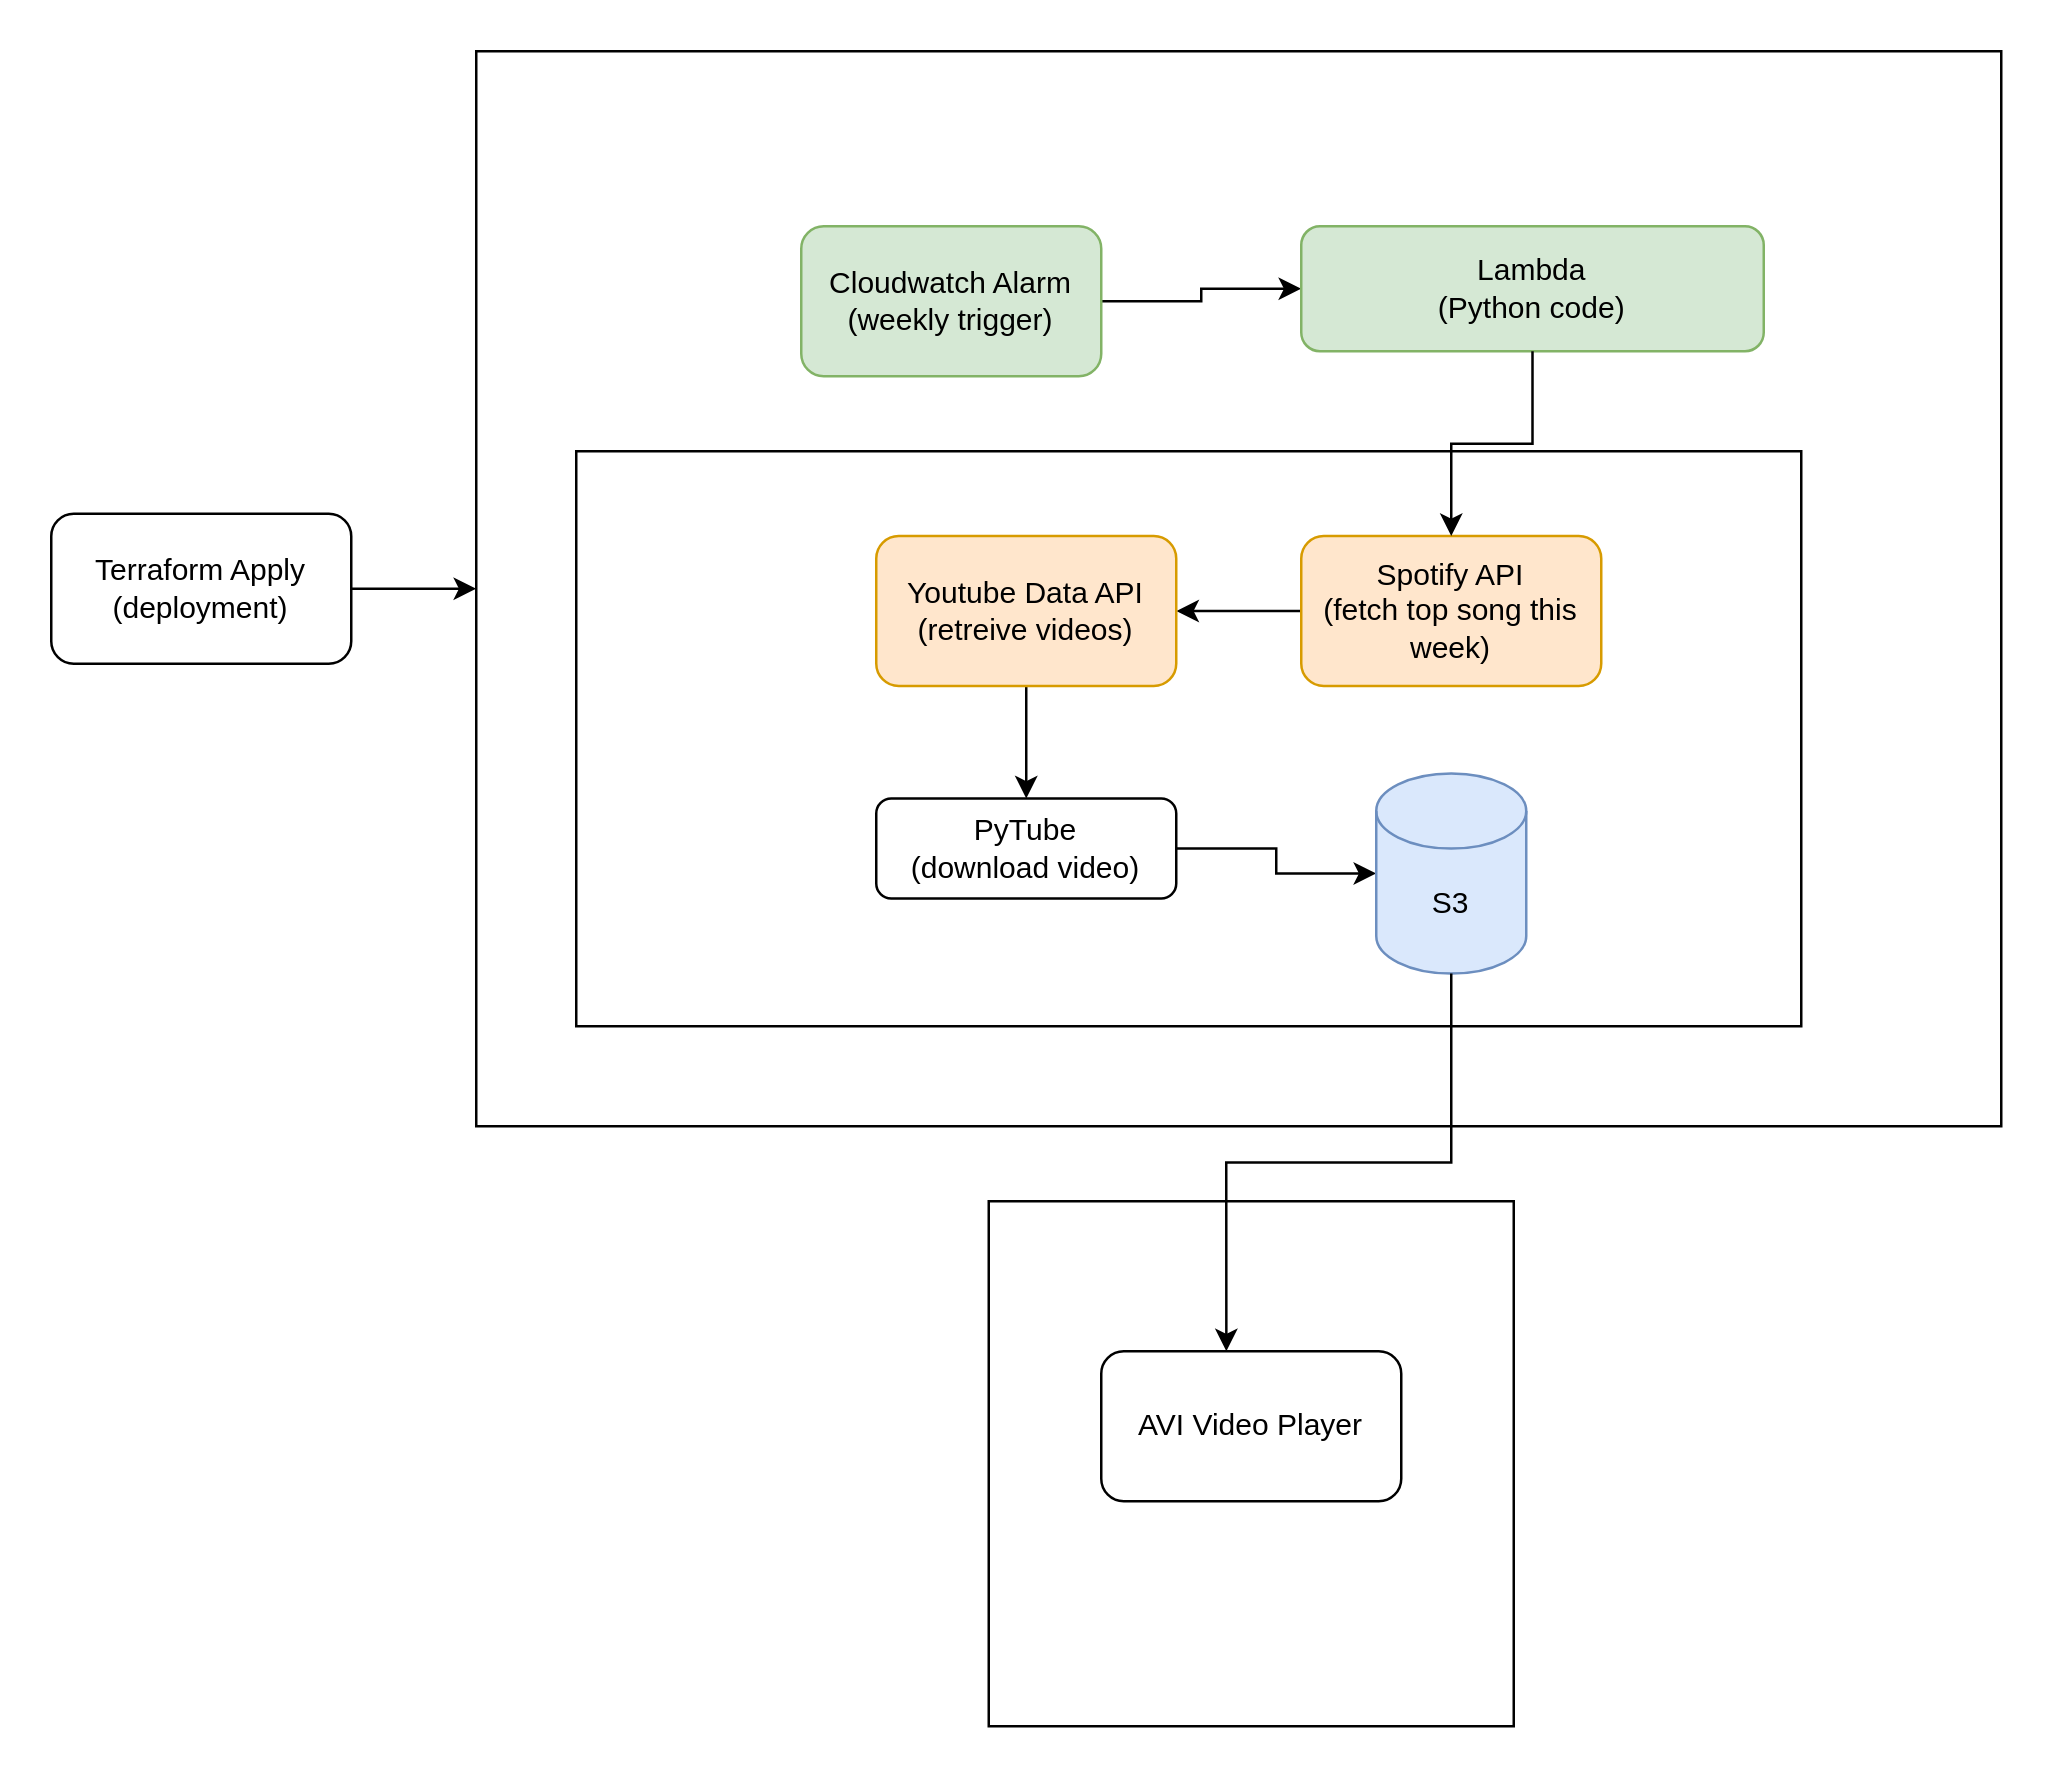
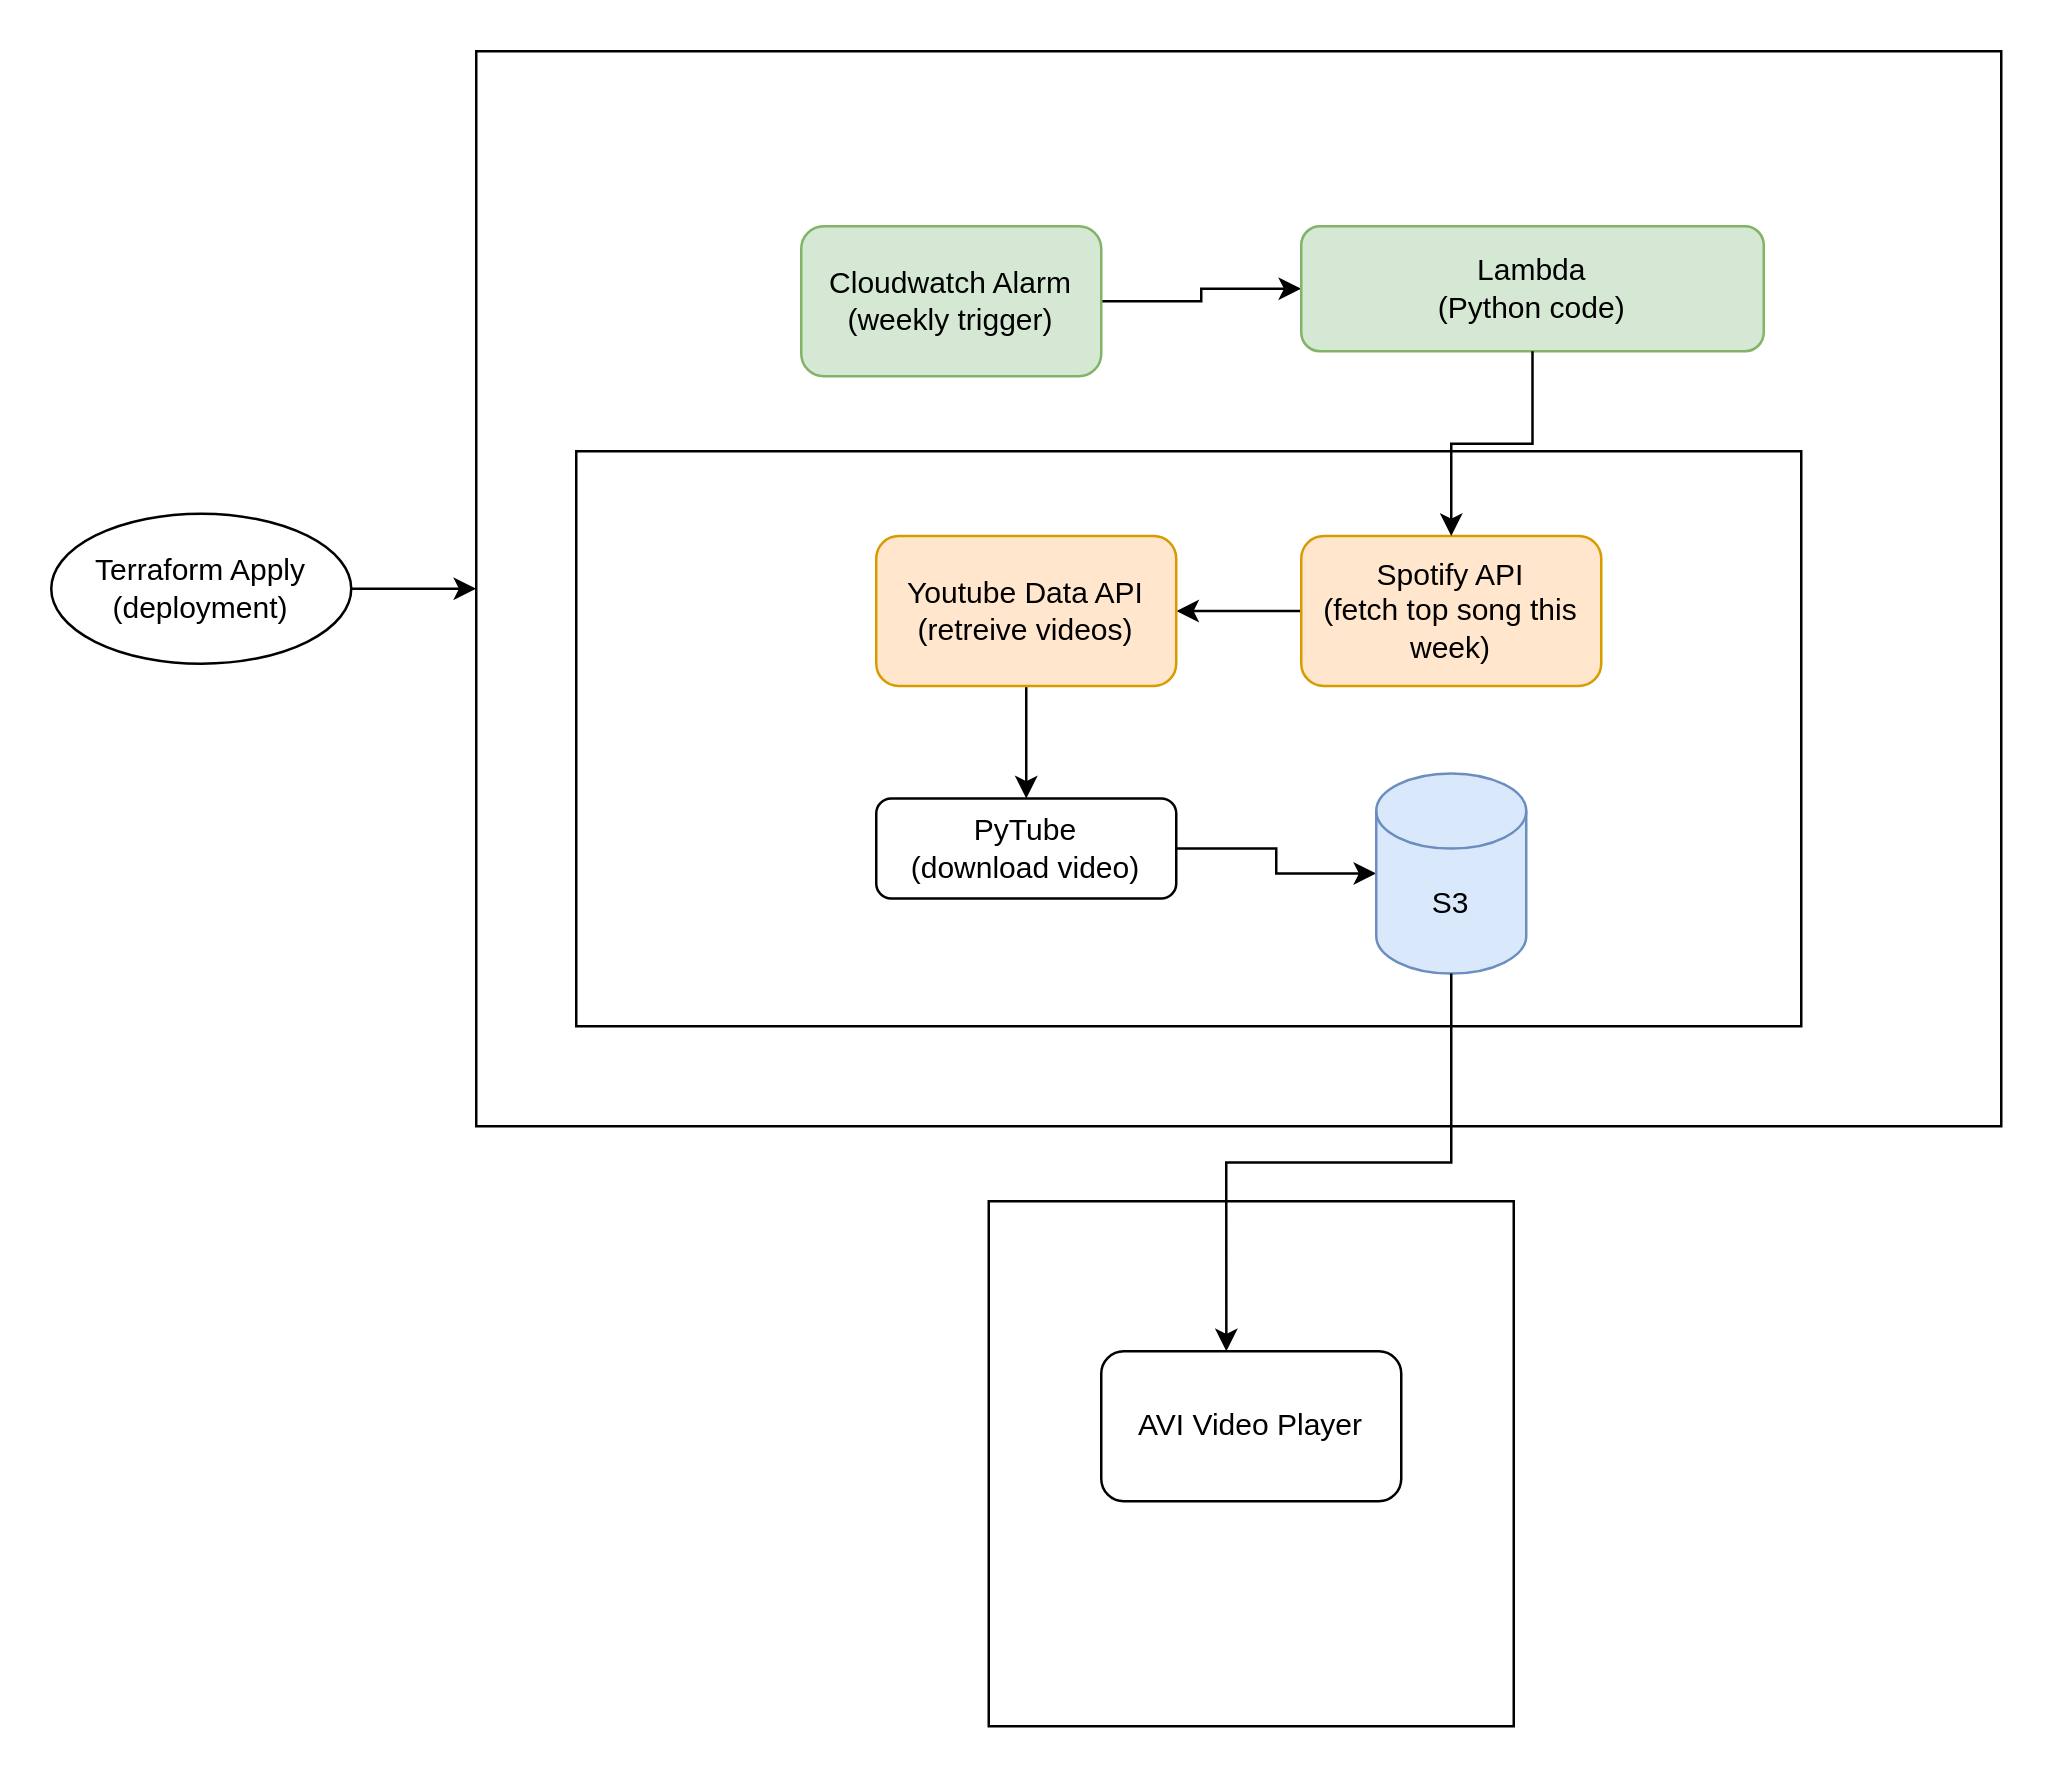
  <mxCell id="0" />
  <mxCell id="1" parent="0" />
  <mxCell id="2" style="edgeStyle=orthogonalEdgeStyle;rounded=0;orthogonalLoop=1;jettySize=auto;html=1;" edge="1" parent="1" source="3" target="4"><mxGeometry relative="1" as="geometry" /></mxCell>
- <mxCell id="3" value="Terraform Apply&lt;br&gt;(deployment)" style="rounded=1;whiteSpace=wrap;html=1;" vertex="1" parent="1"><mxGeometry x="20" y="205" width="120" height="60" as="geometry" /></mxCell>
+ <mxCell id="3" value="Terraform Apply&lt;br&gt;(deployment)" style="ellipse;whiteSpace=wrap;html=1;" vertex="1" parent="1"><mxGeometry x="20" y="205" width="120" height="60" as="geometry" /></mxCell>
  <mxCell id="4" value="" style="rounded=0;whiteSpace=wrap;html=1;" vertex="1" parent="1"><mxGeometry x="190" y="20" width="610" height="430" as="geometry" /></mxCell>
  <mxCell id="5" style="edgeStyle=orthogonalEdgeStyle;rounded=0;orthogonalLoop=1;jettySize=auto;html=1;" edge="1" parent="1" source="6" target="7"><mxGeometry relative="1" as="geometry" /></mxCell>
  <mxCell id="6" value="Cloudwatch Alarm&lt;br&gt;(weekly trigger)" style="rounded=1;whiteSpace=wrap;html=1;fillColor=#d5e8d4;strokeColor=#82b366;" vertex="1" parent="1"><mxGeometry x="320" y="90" width="120" height="60" as="geometry" /></mxCell>
  <mxCell id="7" value="Lambda&lt;br&gt;(Python code)" style="rounded=1;whiteSpace=wrap;html=1;fillColor=#d5e8d4;strokeColor=#82b366;" vertex="1" parent="1"><mxGeometry x="520" y="90" width="185" height="50" as="geometry" /></mxCell>
  <mxCell id="8" value="" style="rounded=0;whiteSpace=wrap;html=1;" vertex="1" parent="1"><mxGeometry x="230" y="180" width="490" height="230" as="geometry" /></mxCell>
  <mxCell id="9" style="edgeStyle=orthogonalEdgeStyle;rounded=0;orthogonalLoop=1;jettySize=auto;html=1;entryX=1;entryY=0.5;entryDx=0;entryDy=0;" edge="1" parent="1" source="10" target="12"><mxGeometry relative="1" as="geometry" /></mxCell>
  <mxCell id="10" value="Spotify API&lt;br&gt;(fetch top song this week)" style="rounded=1;whiteSpace=wrap;html=1;fillColor=#ffe6cc;strokeColor=#d79b00;" vertex="1" parent="1"><mxGeometry x="520" y="213.9" width="120" height="60" as="geometry" /></mxCell>
  <mxCell id="11" style="edgeStyle=orthogonalEdgeStyle;rounded=0;orthogonalLoop=1;jettySize=auto;html=1;exitX=0.5;exitY=1;exitDx=0;exitDy=0;entryX=0.5;entryY=0;entryDx=0;entryDy=0;" edge="1" parent="1" source="12" target="14"><mxGeometry relative="1" as="geometry" /></mxCell>
  <mxCell id="12" value="Youtube Data API&lt;br&gt;(retreive videos)" style="rounded=1;whiteSpace=wrap;html=1;fillColor=#ffe6cc;strokeColor=#d79b00;" vertex="1" parent="1"><mxGeometry x="350" y="213.9" width="120" height="60" as="geometry" /></mxCell>
  <mxCell id="13" style="edgeStyle=orthogonalEdgeStyle;rounded=0;orthogonalLoop=1;jettySize=auto;html=1;entryX=0;entryY=0.5;entryDx=0;entryDy=0;entryPerimeter=0;" edge="1" parent="1" source="14" target="16"><mxGeometry relative="1" as="geometry" /></mxCell>
  <mxCell id="14" value="PyTube&lt;br&gt;(download video)" style="rounded=1;whiteSpace=wrap;html=1;" vertex="1" parent="1"><mxGeometry x="350" y="318.9" width="120" height="40" as="geometry" /></mxCell>
  <mxCell id="15" value="" style="whiteSpace=wrap;html=1;aspect=fixed;" vertex="1" parent="1"><mxGeometry x="395" y="480" width="210" height="210" as="geometry" /></mxCell>
  <mxCell id="16" value="S3" style="shape=cylinder3;whiteSpace=wrap;html=1;boundedLbl=1;backgroundOutline=1;size=15;fillColor=#dae8fc;strokeColor=#6c8ebf;" vertex="1" parent="1"><mxGeometry x="550" y="308.9" width="60" height="80" as="geometry" /></mxCell>
  <mxCell id="17" value="AVI Video Player" style="rounded=1;whiteSpace=wrap;html=1;" vertex="1" parent="1"><mxGeometry x="440" y="540" width="120" height="60" as="geometry" /></mxCell>
  <mxCell id="18" style="edgeStyle=orthogonalEdgeStyle;rounded=0;orthogonalLoop=1;jettySize=auto;html=1;entryX=0.417;entryY=0;entryDx=0;entryDy=0;entryPerimeter=0;" edge="1" parent="1" source="16" target="17"><mxGeometry relative="1" as="geometry" /></mxCell>
  <mxCell id="19" value="" style="shape=image;verticalLabelPosition=bottom;labelBackgroundColor=default;verticalAlign=top;aspect=fixed;imageAspect=0;image=https://upload.wikimedia.org/wikipedia/commons/thumb/c/c3/Python-logo-notext.svg/115px-Python-logo-notext.svg.png;" vertex="1" parent="1"><mxGeometry x="210" y="250.7" width="45" height="49.3" as="geometry" /></mxCell>
  <mxCell id="20" style="edgeStyle=orthogonalEdgeStyle;rounded=0;orthogonalLoop=1;jettySize=auto;html=1;" edge="1" parent="1" source="7" target="10"><mxGeometry relative="1" as="geometry" /></mxCell>
  <mxCell id="21" value="" style="shape=image;verticalLabelPosition=bottom;labelBackgroundColor=default;verticalAlign=top;aspect=fixed;imageAspect=0;image=https://codeopinion.com/wp-content/uploads/2019/08/aws-cloudwatch-logo-png-transparent.png;" vertex="1" parent="1"><mxGeometry x="357.75" y="30" width="44.5" height="50.42" as="geometry" /></mxCell>
  <mxCell id="22" value="" style="shape=image;verticalLabelPosition=bottom;labelBackgroundColor=default;verticalAlign=top;aspect=fixed;imageAspect=0;image=https://upload.wikimedia.org/wikipedia/commons/thumb/8/8f/Orange_lambda.svg/1959px-Orange_lambda.svg.png;" vertex="1" parent="1"><mxGeometry x="560" y="38.61" width="40" height="41.81" as="geometry" /></mxCell>
  <mxCell id="23" value="" style="shape=image;verticalLabelPosition=bottom;labelBackgroundColor=default;verticalAlign=top;aspect=fixed;imageAspect=0;image=https://upload.wikimedia.org/wikipedia/commons/thumb/1/19/Spotify_logo_without_text.svg/2048px-Spotify_logo_without_text.svg.png;" vertex="1" parent="1"><mxGeometry x="650" y="225.7" width="39.3" height="39.3" as="geometry" /></mxCell>
  <mxCell id="24" value="" style="shape=image;verticalLabelPosition=bottom;labelBackgroundColor=default;verticalAlign=top;aspect=fixed;imageAspect=0;image=https://www.iconpacks.net/icons/2/free-youtube-logo-icon-2431-thumb.png;" vertex="1" parent="1"><mxGeometry x="290" y="213.9" width="55" height="55" as="geometry" /></mxCell>
  <mxCell id="25" value="" style="shape=image;verticalLabelPosition=bottom;labelBackgroundColor=default;verticalAlign=top;aspect=fixed;imageAspect=0;image=https://upload.wikimedia.org/wikipedia/commons/thumb/b/bc/Amazon-S3-Logo.svg/1200px-Amazon-S3-Logo.svg.png;" vertex="1" parent="1"><mxGeometry x="630" y="318.9" width="42.5" height="50.85" as="geometry" /></mxCell>
  <mxCell id="26" value="" style="shape=image;verticalLabelPosition=bottom;labelBackgroundColor=default;verticalAlign=top;aspect=fixed;imageAspect=0;image=https://www.raspberrypi.com/app/uploads/2022/02/COLOUR-Raspberry-Pi-Symbol-Registered.png;" vertex="1" parent="1"><mxGeometry x="380.5" y="470" width="83.25" height="83.39" as="geometry" /></mxCell>
  <mxCell id="27" value="" style="shape=image;verticalLabelPosition=bottom;labelBackgroundColor=default;verticalAlign=top;aspect=fixed;imageAspect=0;image=https://blogs.vmware.com/cloudprovider/files/2019/04/og-image-8b3e4f7d-blog-aspect-ratio.png;" vertex="1" parent="1"><mxGeometry x="31.25" y="131.85" width="97.5" height="73.15" as="geometry" /></mxCell>
